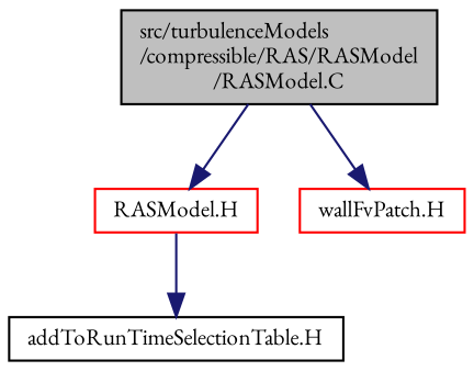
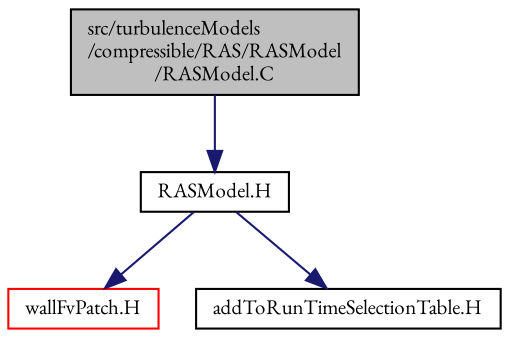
  digraph {
    fontname="EB Garamond"
    node [color=black fontname="EB Garamond" fontsize=10 shape=record]
    edge [color=midnightblue fontname="EB Garamond" fontsize=10 labelfontname=FreeSans labelfontsize=10 style=solid]
    n1 [fillcolor=grey75 fontcolor=black height=0.2 label="src/turbulenceModels\l/compressible/RAS/RASModel\l/RASModel.C" style=filled width=0.4]
-   n2 [color=red height=0.2 label="RASModel.H" width=0.4]
+   n2 [height=0.2 label="RASModel.H" width=0.4]
    n3 [color=red height=0.2 label="wallFvPatch.H" width=0.4]
    n4 [height=0.2 label="addToRunTimeSelectionTable.H" width=0.4]
    n1 -> n2
-   n1 -> n3
+   n2 -> n3
    n2 -> n4
  }
